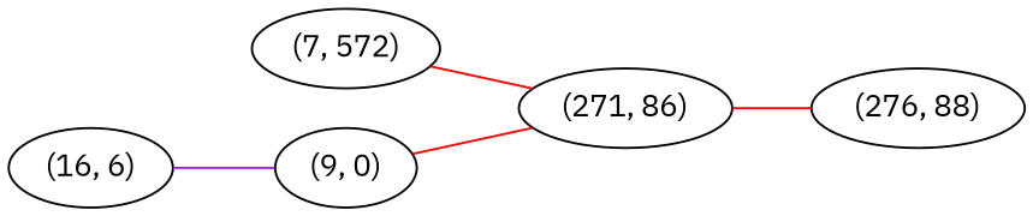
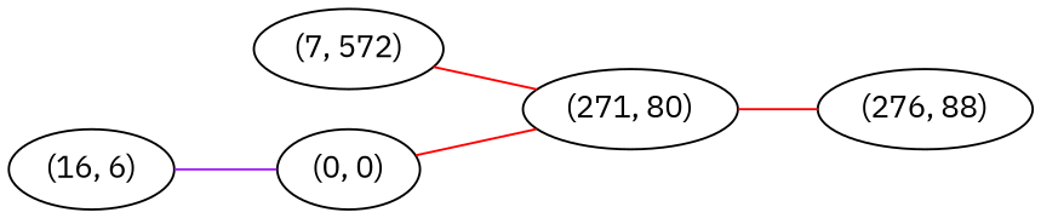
  graph {
    fontname="IBM Plex Sans"
    rankdir=LR
    node [fontname="IBM Plex Sans"]
    edge [color=red fontname="IBM Plex Sans" weight=1]
    n1 [label="(7, 572)"]
-   "(271, 86)"
+   "(271, 86)" [label="(271, 80)"]
    "(276, 88)"
    "(16, 6)"
-   "(0, 0)" [label="(9, 0)"]
+   "(0, 0)"
    n1 -- "(271, 86)"
    "(271, 86)" -- "(276, 88)"
    "(16, 6)" -- "(0, 0)" [color=purple weight=4]
    "(0, 0)" -- "(271, 86)"
  }
